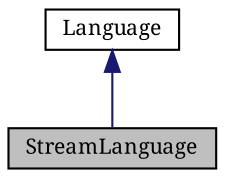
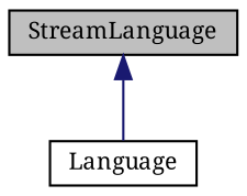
  digraph {
    fontname="Noto Serif"
    node [color=black fontname="Noto Serif" fontsize=10 shape=record style=filled]
    n1 [fillcolor=grey75 fontcolor=black height=0.2 label=StreamLanguage width=0.4]
    n2 [fillcolor=white height=0.2 label=Language width=0.4]
-   n2 -> n1 [color=midnightblue dir=back fontname="Noto Serif" fontsize=10 labelfontname=Helvetica labelfontsize=10 style=solid]
+   n1 -> n2 [color=midnightblue dir=back fontname="Noto Serif" fontsize=10 labelfontname=Helvetica labelfontsize=10 style=solid]
  }
